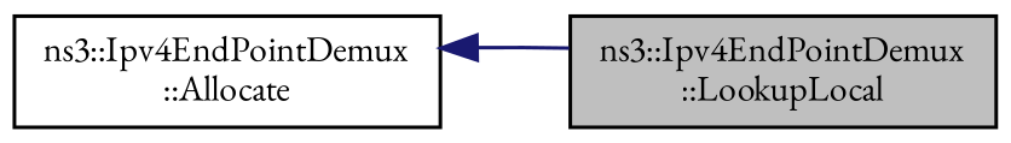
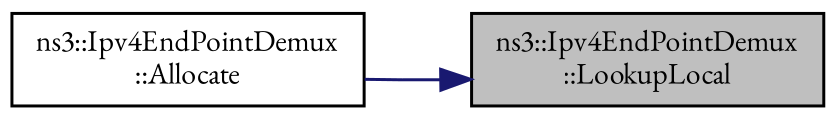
  digraph {
    rankdir=RL
    fontname="EB Garamond"
    node [color=black fontname="EB Garamond" fontsize=10 shape=record style=filled]
    n1 [fillcolor=grey75 fontcolor=black height=0.2 label="ns3::Ipv4EndPointDemux\l::LookupLocal" width=0.4]
    n2 [fillcolor=white height=0.2 label="ns3::Ipv4EndPointDemux\l::Allocate" width=0.4]
-   n2 -> n1 [color=midnightblue dir=back fontname="EB Garamond" fontsize=10 labelfontname=Helvetica labelfontsize=10 style=solid]
+   n1 -> n2 [color=midnightblue dir=back fontname="EB Garamond" fontsize=10 labelfontname=Helvetica labelfontsize=10 style=solid]
  }
